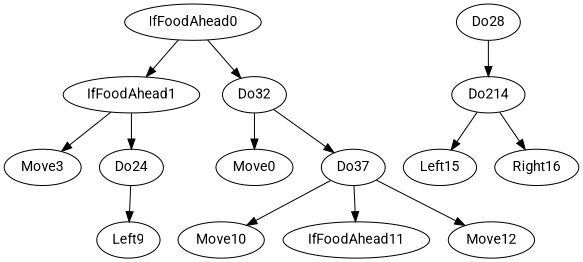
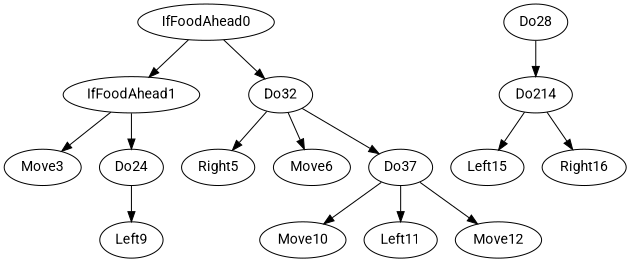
  digraph {
    fontname=Roboto
    node [fontname=Roboto]
    edge [fontname=Roboto]
    IfFoodAhead0
    IfFoodAhead1
    Do32
    Move3
    Do24
-   Move6 [label=Move0]
+   Right5
+   Move6
    Do37
    Left9
    Move10
-   Left11 [label=IfFoodAhead11]
+   Left11
    Move12
    Do28
    Do214
    Left15
    Right16
    IfFoodAhead0 -> IfFoodAhead1
    IfFoodAhead0 -> Do32
    IfFoodAhead1 -> Move3
    IfFoodAhead1 -> Do24
+   Do32 -> Right5
    Do32 -> Move6
    Do32 -> Do37
    Do24 -> Left9
    Do37 -> Move10
    Do37 -> Left11
    Do37 -> Move12
    Do28 -> Do214
    Do214 -> Left15
    Do214 -> Right16
  }
